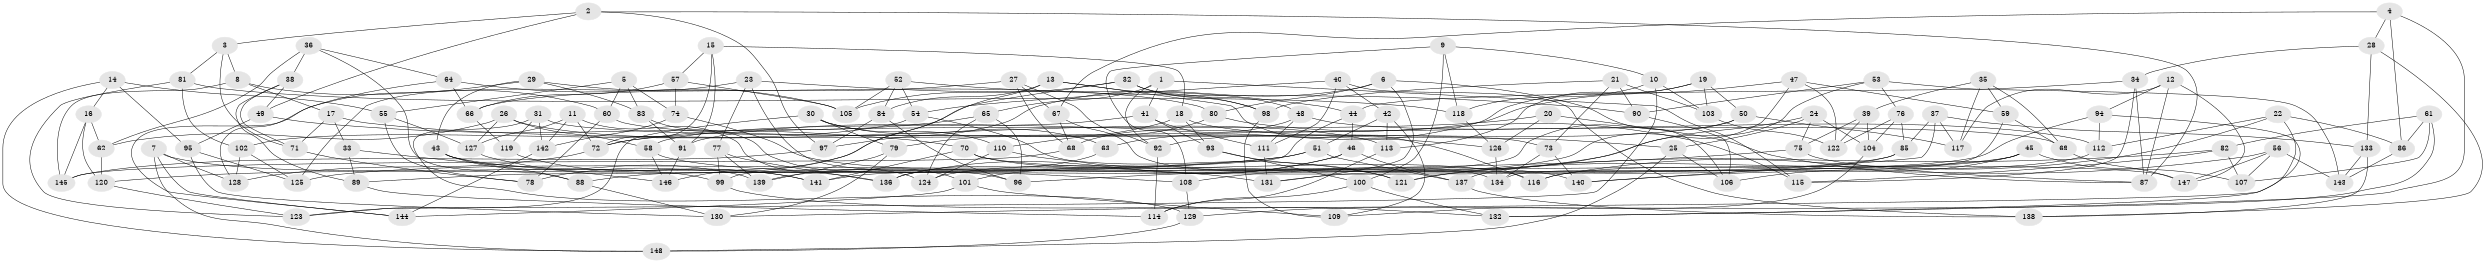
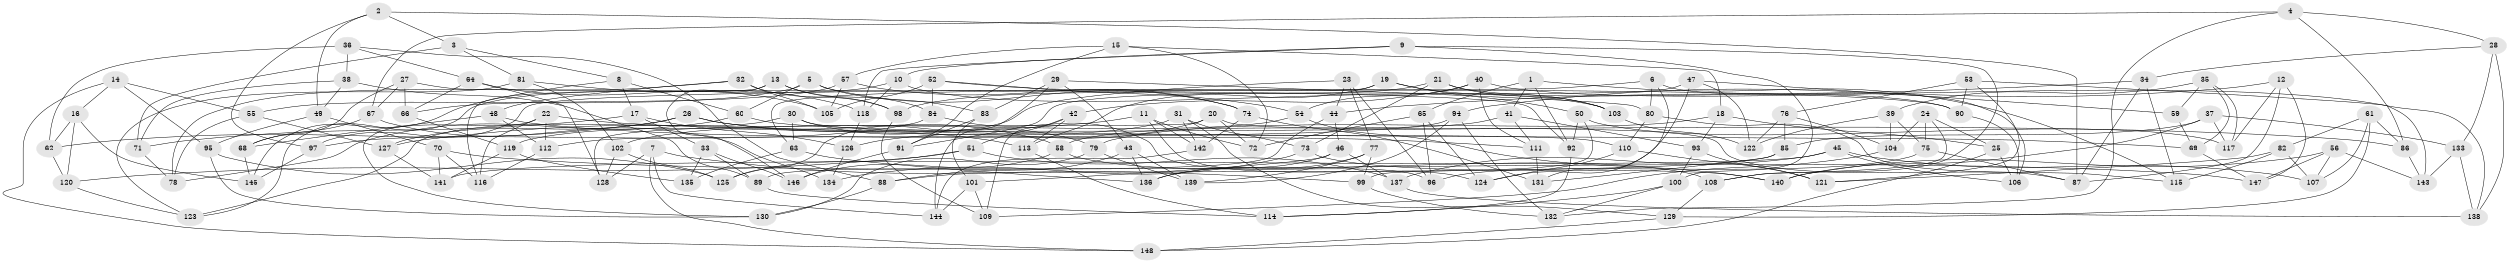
  graph {
    node [color=gray90 style=filled]
    1
    41
    65
    92
    115
    93
    58
    111
    72
    124
    96
    114
    2
    3
    49
    87
    97
    8
    71
    81
    95
    70
    145
    60
    17
    78
    118
    123
    102
    4
    28
    67
    86
    132
    34
    133
    138
    68
    134
    143
    5
    55
    74
    83
    127
    69
    131
    142
    91
    101
    6
    80
    106
    110
    7
    99
    128
    144
    148
    33
    126
    9
    10
    100
    108
    103
    129
    122
    11
    141
    12
    94
    117
    147
    112
    139
    13
    84
    98
    116
    146
    109
    14
    16
    62
    120
    130
    125
    15
    18
    57
    25
    79
    66
    105
    89
+   135
    121
    19
    50
    63
    113
    136
    20
    21
    73
    90
    140
    22
    23
    44
    77
    46
    24
    75
    104
    26
    27
    119
    29
    43
    88
    30
    31
    32
    48
    35
    39
    59
    36
    38
    64
    37
    85
    40
    42
    54
    51
    137
    45
    107
    47
    52
    53
    76
    56
    61
    82
    1 -- 41
    1 -- 65
    1 -- 92
    1 -- 115
    41 -- 93
    41 -- 58
    41 -- 111
    65 -- 72
    65 -- 124
    65 -- 96
    92 -- 114
    93 -- 100
    93 -- 121
    58 -- 108
    58 -- 146
    111 -- 131
    2 -- 3
    2 -- 49
    2 -- 87
    2 -- 97
    3 -- 8
    3 -- 71
    3 -- 81
    49 -- 95
    49 -- 70
    97 -- 145
    8 -- 145
    8 -- 60
    8 -- 17
    71 -- 78
    81 -- 118
    81 -- 123
    81 -- 102
    95 -- 130
    95 -- 125
    70 -- 141
    70 -- 147
    70 -- 116
    60 -- 78
    60 -- 69
    17 -- 71
    17 -- 33
    17 -- 126
    118 -- 126
    102 -- 128
    102 -- 125
    4 -- 28
    4 -- 67
    4 -- 86
    4 -- 132
    28 -- 34
    28 -- 133
    28 -- 138
    67 -- 68
    67 -- 134
    86 -- 143
    34 -- 115
    34 -- 87
    34 -- 44
    133 -- 138
    133 -- 143
    68 -- 145
    5 -- 60
    5 -- 55
    5 -- 74
    5 -- 83
    55 -- 78
    55 -- 127
    74 -- 131
    74 -- 142
    83 -- 91
    83 -- 101
    127 -- 141
    69 -- 147
    142 -- 144
    91 -- 146
    101 -- 144
    101 -- 109
    6 -- 97
    6 -- 131
    6 -- 80
    6 -- 106
    80 -- 115
    80 -- 110
    110 -- 124
    110 -- 121
    7 -- 99
    7 -- 128
    7 -- 144
    7 -- 148
    99 -- 132
    33 -- 146
    33 -- 89
+   33 -- 135
    126 -- 134
    9 -- 118
    9 -- 10
    9 -- 100
    9 -- 108
    10 -- 118
    10 -- 123
    10 -- 103
    100 -- 114
    100 -- 132
    108 -- 129
    103 -- 122
    129 -- 148
    11 -- 72
    11 -- 124
    11 -- 127
    11 -- 142
    12 -- 87
    12 -- 94
    12 -- 117
    12 -- 147
    94 -- 132
    94 -- 112
    94 -- 139
    112 -- 116
    13 -- 84
    13 -- 98
    13 -- 116
    13 -- 146
    84 -- 96
    84 -- 97
    98 -- 109
    14 -- 95
    14 -- 55
    14 -- 148
    14 -- 16
    16 -- 145
    16 -- 62
    16 -- 120
    62 -- 120
    120 -- 123
    15 -- 72
    15 -- 91
    15 -- 18
    15 -- 57
    18 -- 93
    18 -- 25
    18 -- 79
    57 -- 74
    57 -- 66
    57 -- 105
    25 -- 106
    25 -- 148
    79 -- 139
    79 -- 130
    66 -- 119
    89 -- 114
    19 -- 103
    19 -- 50
    19 -- 63
    19 -- 113
    50 -- 92
    50 -- 99
    50 -- 117
+   63 -- 135
    63 -- 136
    113 -- 114
    20 -- 72
    20 -- 87
-   72 -- 128
+   20 -- 128
    20 -- 126
    21 -- 103
    21 -- 98
    21 -- 73
    21 -- 90
    73 -- 134
    73 -- 140
    90 -- 106
    22 -- 86
    22 -- 112
    22 -- 116
    22 -- 130
    23 -- 96
    23 -- 125
    23 -- 44
    23 -- 77
    44 -- 89
    44 -- 46
    77 -- 99
    77 -- 139
    77 -- 136
    46 -- 101
    46 -- 136
    46 -- 137
    24 -- 108
    24 -- 25
    24 -- 75
    24 -- 104
    75 -- 96
    75 -- 87
    104 -- 109
    26 -- 58
    26 -- 127
    26 -- 62
    26 -- 113
    27 -- 92
    27 -- 67
    27 -- 68
    27 -- 66
    119 -- 141
+   119 -- 135
    29 -- 83
    29 -- 80
    29 -- 144
    29 -- 43
    43 -- 139
    43 -- 136
    43 -- 88
    88 -- 130
    30 -- 123
    30 -- 110
    30 -- 79
    30 -- 63
    31 -- 142
    31 -- 129
    31 -- 73
    31 -- 119
    32 -- 78
    32 -- 98
    32 -- 105
    32 -- 48
    48 -- 111
    48 -- 68
    48 -- 112
    35 -- 69
    35 -- 117
    35 -- 39
    35 -- 59
    39 -- 122
    39 -- 75
    39 -- 104
-   59 -- 134
    59 -- 69
    36 -- 62
    36 -- 88
    36 -- 38
    36 -- 64
    38 -- 49
    38 -- 71
    38 -- 89
    64 -- 128
    64 -- 66
    64 -- 105
    37 -- 133
    37 -- 117
    37 -- 140
    37 -- 85
    85 -- 131
    85 -- 88
    40 -- 111
    40 -- 138
    40 -- 42
    40 -- 54
    42 -- 109
    42 -- 113
    42 -- 51
    54 -- 102
    54 -- 140
    51 -- 120
    51 -- 125
    51 -- 137
    137 -- 138
    45 -- 106
    45 -- 141
    45 -- 137
    45 -- 107
    47 -- 124
    47 -- 91
    47 -- 122
    47 -- 59
    52 -- 84
    52 -- 105
    52 -- 90
    52 -- 54
    53 -- 143
    53 -- 121
    53 -- 90
    53 -- 76
    76 -- 122
    76 -- 104
    76 -- 85
    56 -- 143
    56 -- 147
    56 -- 140
    56 -- 107
    61 -- 86
    61 -- 129
    61 -- 107
    61 -- 82
    82 -- 115
    82 -- 121
    82 -- 107
  }
